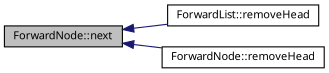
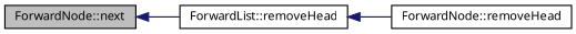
  digraph {
    fontname="Noto Sans"
    rankdir=LR
    node [color=black fillcolor=white fontname="Noto Sans" fontsize=10 shape=record style=filled]
    edge [color=midnightblue dir=back fontname="Noto Sans" fontsize=10 labelfontname=Helvetica labelfontsize=10 style=solid]
    n1 [fillcolor=grey75 fontcolor=black height=0.2 label="ForwardNode::next" width=0.4]
    n2 [height=0.2 label="ForwardList::removeHead" width=0.4]
    n3 [height=0.2 label="ForwardNode::removeHead" width=0.4]
    n1 -> n2
-   n1 -> n3
+   n2 -> n3
  }
